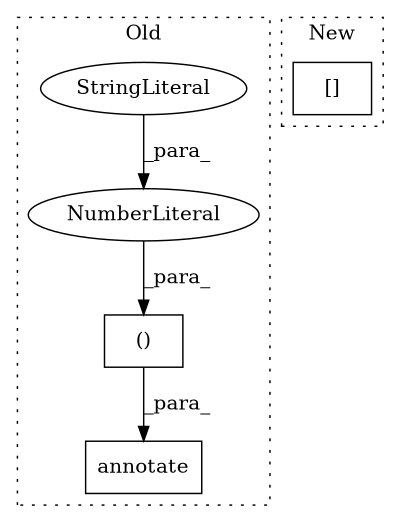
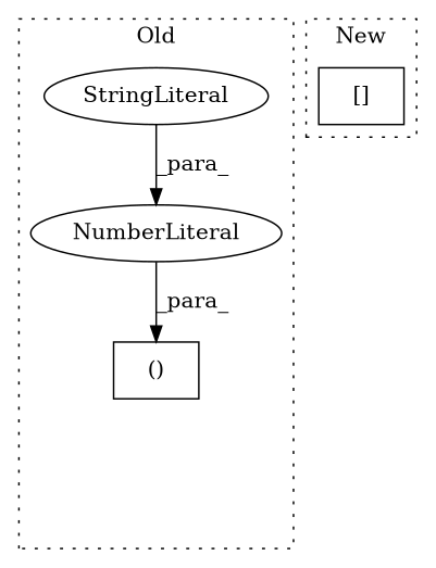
  digraph {
    node [shape=box]
-   n1 [a=32 l="9,1" label=annotate s="2266,2377"]
    n2 [a=106 l=15 label="()" s=2295]
    n3 [a=34 l=1 label=NumberLiteral s=2309 shape=ellipse]
    n4 [a=45 l=5 label=StringLiteral s=2372 shape=ellipse]
    n5 [a=2 l="13,1" label="[]" s="2291,2306"]
    subgraph cluster_1 {
      label=Old
      style=dotted
-     n1
      n2
      n3
      n4
    }
    subgraph cluster_2 {
      label=New
      style=dotted
      n5
    }
-   n2 -> n1 [label=_para_]
    n3 -> n2 [label=_para_]
    n4 -> n3 [label=_para_]
  }
